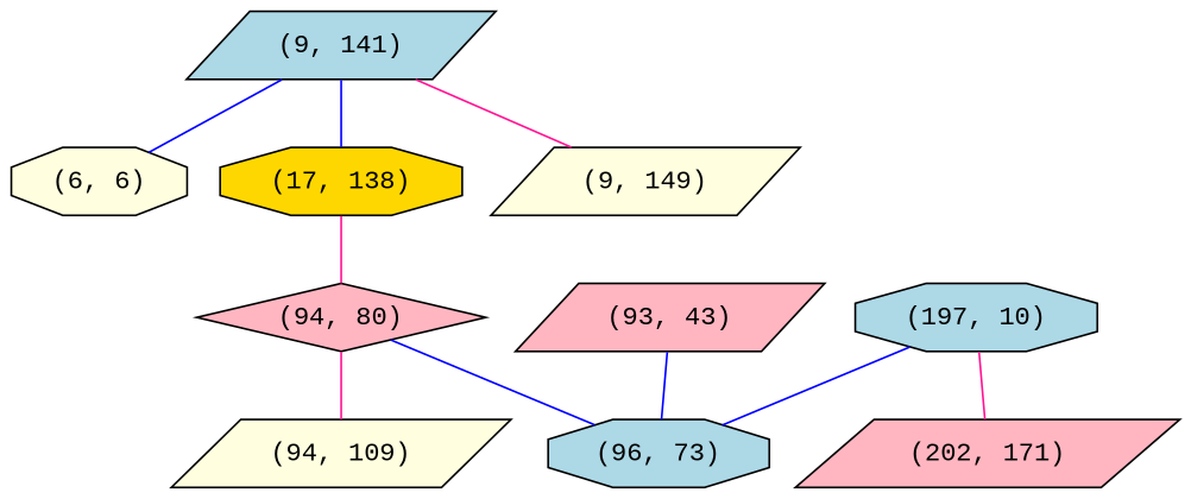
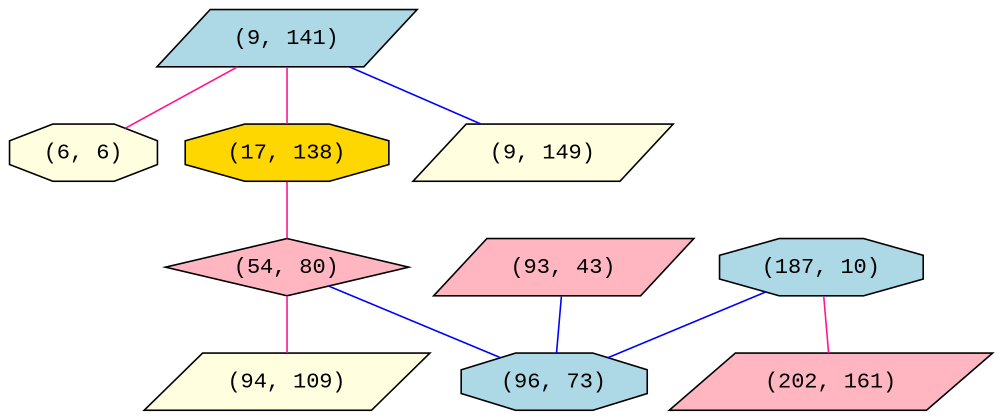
  graph {
    fontname="Liberation Mono"
    node [fillcolor=lightblue fontname="Liberation Mono" shape=parallelogram style=filled]
    edge [color=blue fontname="Liberation Mono" weight=1]
    "(9, 141)"
    "(6, 6)" [fillcolor=lightyellow shape=octagon]
    "(17, 138)" [fillcolor=gold shape=octagon]
    "(9, 149)" [fillcolor=lightyellow]
-   "(94, 80)" [fillcolor=lightpink shape=diamond]
-   "(197, 10)" [shape=octagon]
-   "(202, 161)" [fillcolor=lightpink label="(202, 171)"]
+   "(94, 80)" [fillcolor=lightpink shape=diamond label="(54, 80)"]
+   "(197, 10)" [shape=octagon label="(187, 10)"]
+   "(202, 161)" [fillcolor=lightpink]
    "(96, 73)" [shape=octagon]
    "(94, 109)" [fillcolor=lightyellow]
    "(93, 43)" [fillcolor=lightpink]
-   "(9, 141)" -- "(6, 6)"
-   "(9, 141)" -- "(17, 138)"
-   "(9, 141)" -- "(9, 149)" [color=deeppink]
+   "(9, 141)" -- "(6, 6)" [color=deeppink]
+   "(9, 141)" -- "(17, 138)" [color=deeppink]
+   "(9, 141)" -- "(9, 149)"
    "(17, 138)" -- "(94, 80)" [color=deeppink]
    "(94, 80)" -- "(96, 73)"
    "(94, 80)" -- "(94, 109)" [color=deeppink]
    "(197, 10)" -- "(202, 161)" [color=deeppink]
    "(197, 10)" -- "(96, 73)"
    "(93, 43)" -- "(96, 73)"
  }
